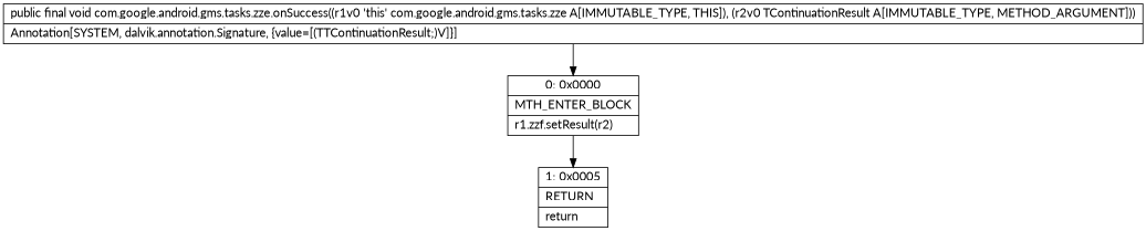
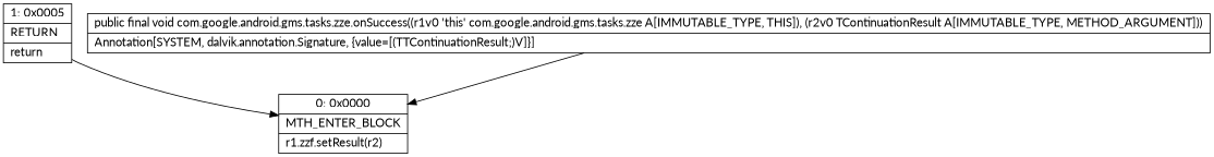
  digraph {
    fontname=Lato
    node [shape=record fontname=Lato]
    edge [fontname=Lato]
    n1 [label="{0\:\ 0x0000|MTH_ENTER_BLOCK\l|r1.zzf.setResult(r2)\l}"]
    n2 [label="{1\:\ 0x0005|RETURN\l|return\l}"]
    n3 [label="{public final void com.google.android.gms.tasks.zze.onSuccess((r1v0 'this' com.google.android.gms.tasks.zze A[IMMUTABLE_TYPE, THIS]), (r2v0 TContinuationResult A[IMMUTABLE_TYPE, METHOD_ARGUMENT]))  | Annotation[SYSTEM, dalvik.annotation.Signature, \{value=[(TTContinuationResult;)V]\}]\l}"]
-   n1 -> n2
+   n2 -> n1
    n3 -> n1
  }
